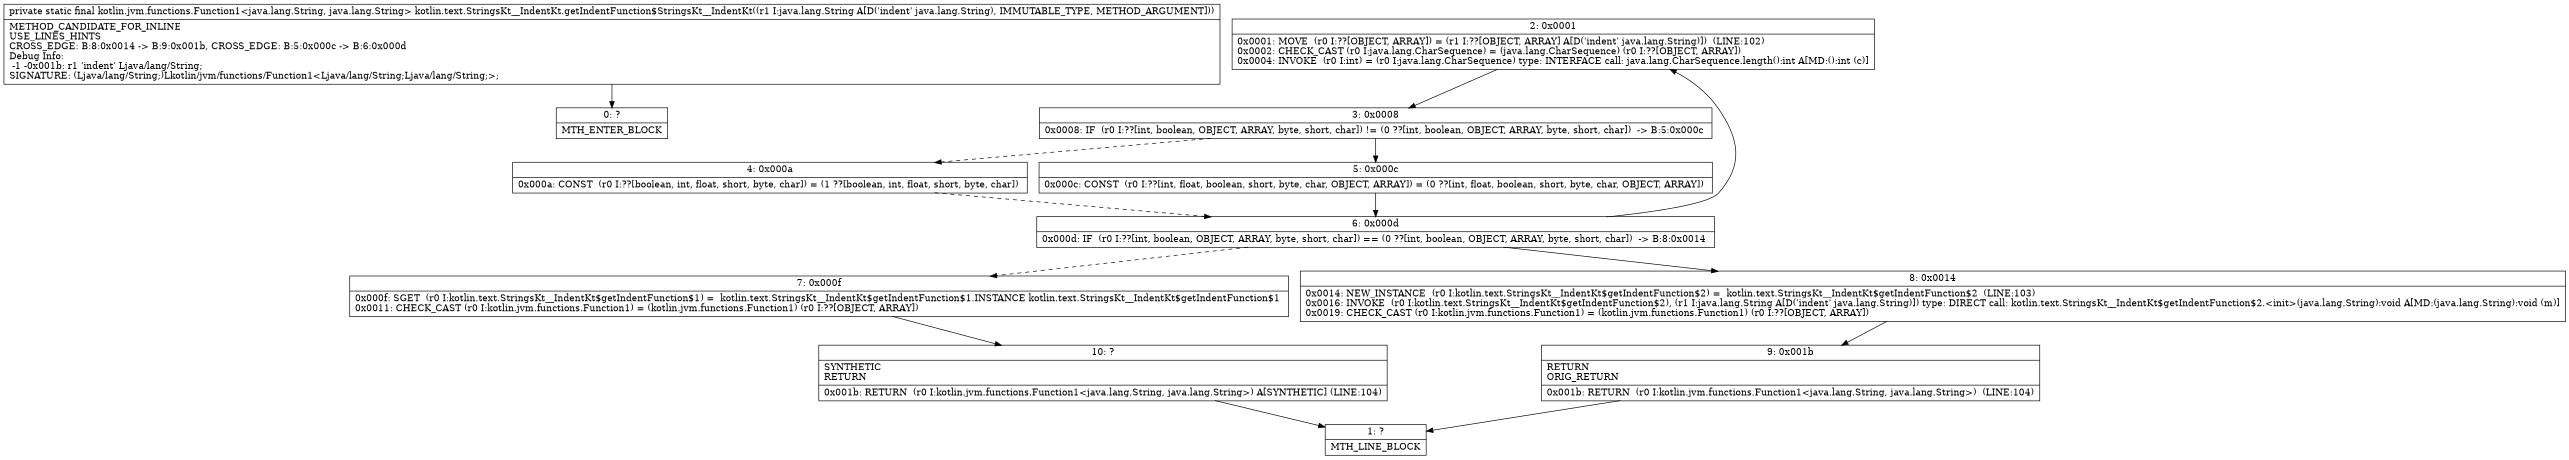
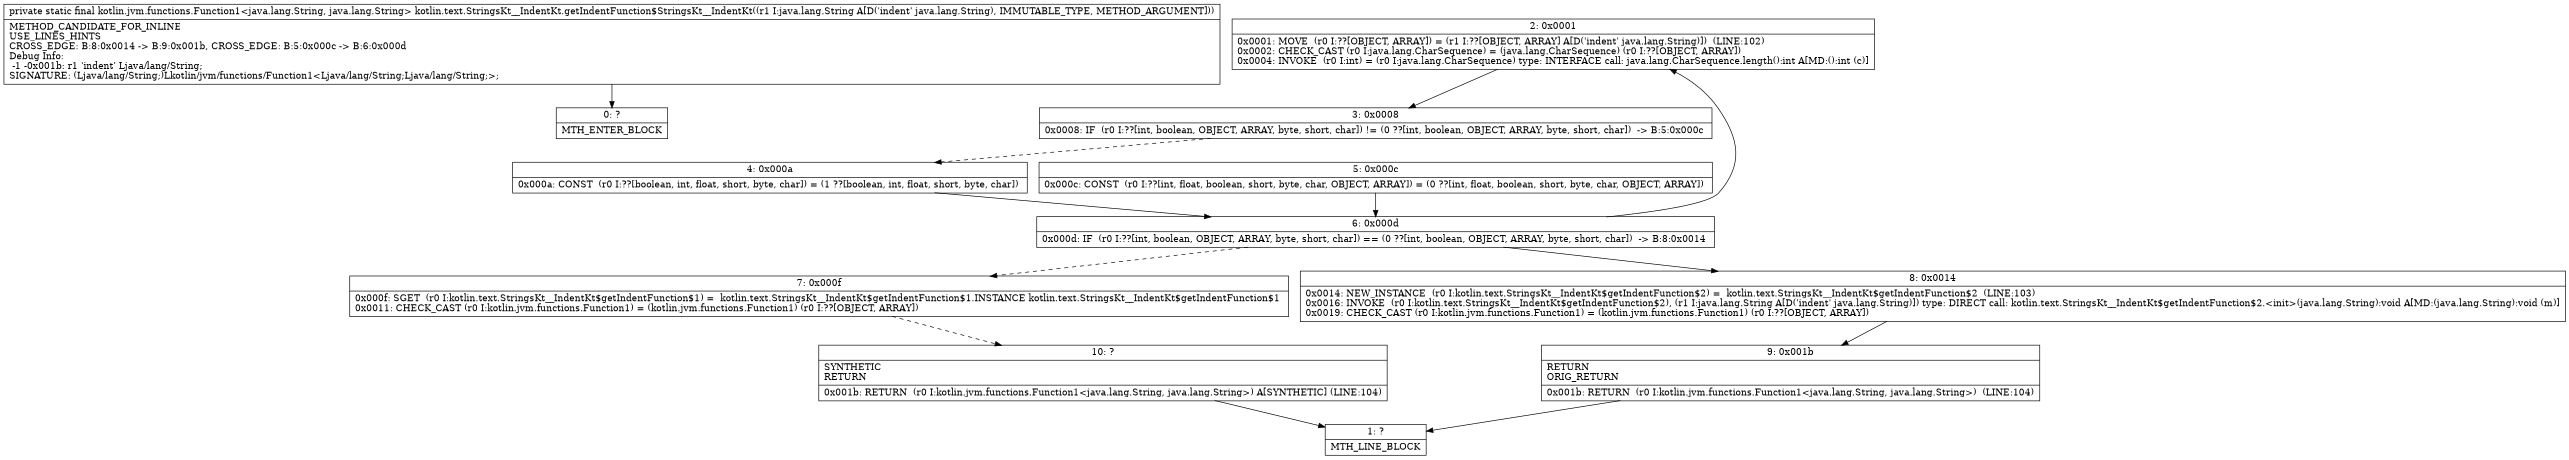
  digraph {
    fontname="DejaVu Serif"
    node [fontname="DejaVu Serif" shape=record]
    edge [fontname="DejaVu Serif"]
    n1 [label="{0\:\ ?|MTH_ENTER_BLOCK\l}"]
    n2 [label="{2\:\ 0x0001|0x0001: MOVE  (r0 I:??[OBJECT, ARRAY]) = (r1 I:??[OBJECT, ARRAY] A[D('indent' java.lang.String)])  (LINE:102)\l0x0002: CHECK_CAST (r0 I:java.lang.CharSequence) = (java.lang.CharSequence) (r0 I:??[OBJECT, ARRAY]) \l0x0004: INVOKE  (r0 I:int) = (r0 I:java.lang.CharSequence) type: INTERFACE call: java.lang.CharSequence.length():int A[MD:():int (c)]\l}"]
    n3 [label="{3\:\ 0x0008|0x0008: IF  (r0 I:??[int, boolean, OBJECT, ARRAY, byte, short, char]) != (0 ??[int, boolean, OBJECT, ARRAY, byte, short, char])  \-\> B:5:0x000c \l}"]
    n4 [label="{4\:\ 0x000a|0x000a: CONST  (r0 I:??[boolean, int, float, short, byte, char]) = (1 ??[boolean, int, float, short, byte, char]) \l}"]
    n5 [label="{5\:\ 0x000c|0x000c: CONST  (r0 I:??[int, float, boolean, short, byte, char, OBJECT, ARRAY]) = (0 ??[int, float, boolean, short, byte, char, OBJECT, ARRAY]) \l}"]
    n6 [label="{6\:\ 0x000d|0x000d: IF  (r0 I:??[int, boolean, OBJECT, ARRAY, byte, short, char]) == (0 ??[int, boolean, OBJECT, ARRAY, byte, short, char])  \-\> B:8:0x0014 \l}"]
    n7 [label="{7\:\ 0x000f|0x000f: SGET  (r0 I:kotlin.text.StringsKt__IndentKt$getIndentFunction$1) =  kotlin.text.StringsKt__IndentKt$getIndentFunction$1.INSTANCE kotlin.text.StringsKt__IndentKt$getIndentFunction$1 \l0x0011: CHECK_CAST (r0 I:kotlin.jvm.functions.Function1) = (kotlin.jvm.functions.Function1) (r0 I:??[OBJECT, ARRAY]) \l}"]
    n8 [label="{8\:\ 0x0014|0x0014: NEW_INSTANCE  (r0 I:kotlin.text.StringsKt__IndentKt$getIndentFunction$2) =  kotlin.text.StringsKt__IndentKt$getIndentFunction$2  (LINE:103)\l0x0016: INVOKE  (r0 I:kotlin.text.StringsKt__IndentKt$getIndentFunction$2), (r1 I:java.lang.String A[D('indent' java.lang.String)]) type: DIRECT call: kotlin.text.StringsKt__IndentKt$getIndentFunction$2.\<init\>(java.lang.String):void A[MD:(java.lang.String):void (m)]\l0x0019: CHECK_CAST (r0 I:kotlin.jvm.functions.Function1) = (kotlin.jvm.functions.Function1) (r0 I:??[OBJECT, ARRAY]) \l}"]
    n9 [label="{10\:\ ?|SYNTHETIC\lRETURN\l|0x001b: RETURN  (r0 I:kotlin.jvm.functions.Function1\<java.lang.String, java.lang.String\>) A[SYNTHETIC] (LINE:104)\l}"]
    n10 [label="{9\:\ 0x001b|RETURN\lORIG_RETURN\l|0x001b: RETURN  (r0 I:kotlin.jvm.functions.Function1\<java.lang.String, java.lang.String\>)  (LINE:104)\l}"]
    n11 [label="{1\:\ ?|MTH_LINE_BLOCK\l}"]
    n12 [label="{private static final kotlin.jvm.functions.Function1\<java.lang.String, java.lang.String\> kotlin.text.StringsKt__IndentKt.getIndentFunction$StringsKt__IndentKt((r1 I:java.lang.String A[D('indent' java.lang.String), IMMUTABLE_TYPE, METHOD_ARGUMENT]))  | METHOD_CANDIDATE_FOR_INLINE\lUSE_LINES_HINTS\lCROSS_EDGE: B:8:0x0014 \-\> B:9:0x001b, CROSS_EDGE: B:5:0x000c \-\> B:6:0x000d\lDebug Info:\l  \-1 \-0x001b: r1 'indent' Ljava\/lang\/String;\lSIGNATURE: (Ljava\/lang\/String;)Lkotlin\/jvm\/functions\/Function1\<Ljava\/lang\/String;Ljava\/lang\/String;\>;\l}"]
    n2 -> n3
    n3 -> n4 [style=dashed]
-   n3 -> n5
-   n4 -> n6 [style=dashed]
+   n4 -> n6
    n5 -> n6
    n6 -> n2
    n6 -> n7 [style=dashed]
    n6 -> n8
-   n7 -> n9
+   n7 -> n9 [style=dashed]
    n8 -> n10
    n9 -> n11
    n10 -> n11
    n12 -> n1
  }
